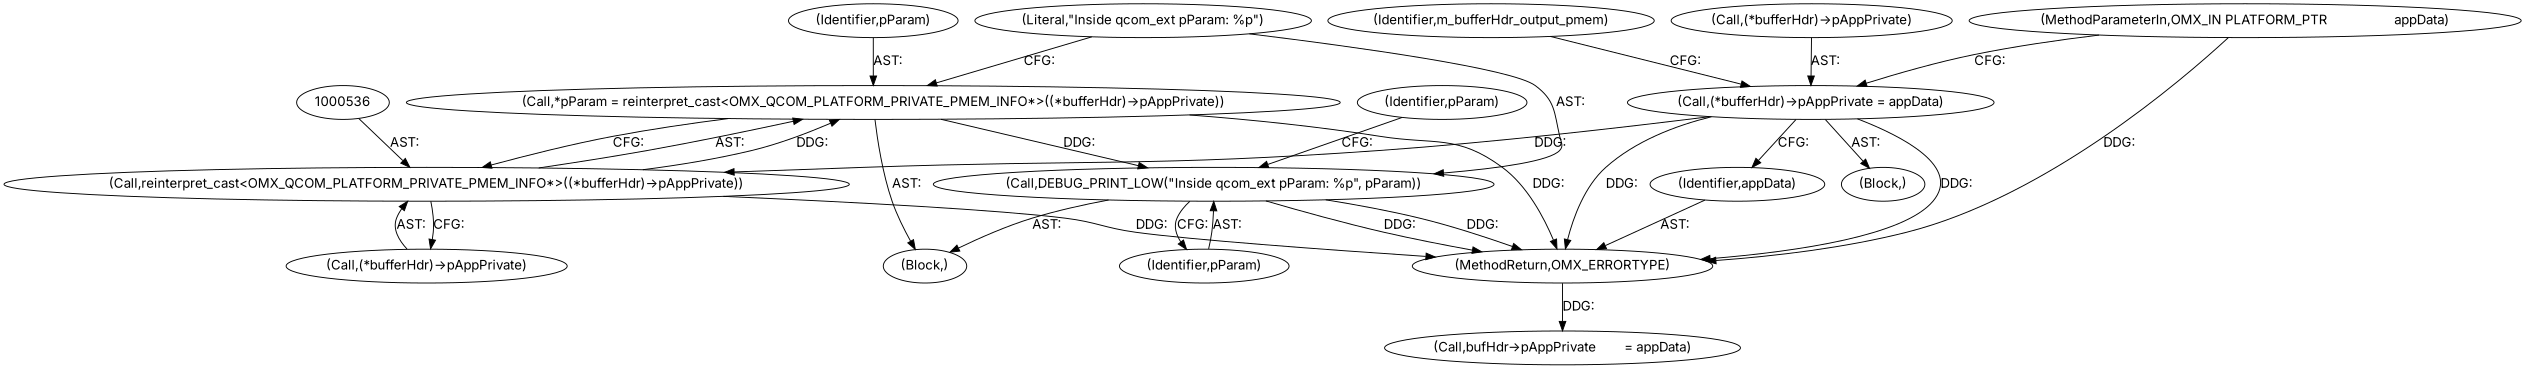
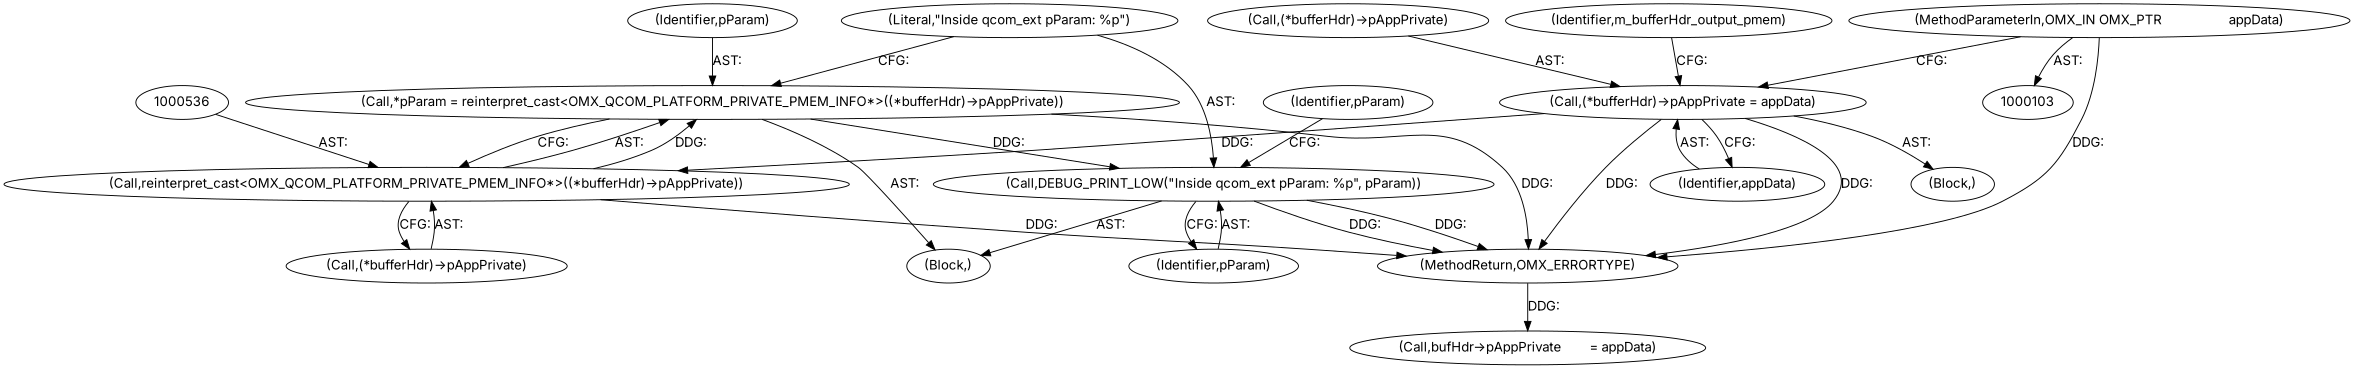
  digraph {
    fontname=Inter
    node [fontname=Inter]
    edge [fontname=Inter]
    n1 [label="(Call,*pParam = reinterpret_cast<OMX_QCOM_PLATFORM_PRIVATE_PMEM_INFO*>((*bufferHdr)->pAppPrivate))"]
    n2 [label="(Call,reinterpret_cast<OMX_QCOM_PLATFORM_PRIVATE_PMEM_INFO*>((*bufferHdr)->pAppPrivate))"]
    n3 [label="(Call,DEBUG_PRINT_LOW(\"Inside qcom_ext pParam: %p\", pParam))"]
    n4 [label="(MethodReturn,OMX_ERRORTYPE)"]
    n5 [label="(Block,)"]
    n6 [label="(Call,(*bufferHdr)->pAppPrivate)"]
    n7 [label="(Identifier,pParam)"]
    n8 [label="(Call,bufHdr->pAppPrivate        = appData)"]
    n9 [label="(Call,(*bufferHdr)->pAppPrivate = appData)"]
    n10 [label="(Identifier,appData)"]
    n11 [label="(Block,)"]
-   n12 [label="(MethodParameterIn,OMX_IN PLATFORM_PTR                   appData)"]
+   n12 [label="(MethodParameterIn,OMX_IN OMX_PTR                   appData)"]
+   1000103
    n14 [label="(Call,(*bufferHdr)->pAppPrivate)"]
    n15 [label="(Identifier,pParam)"]
    n16 [label="(Literal,\"Inside qcom_ext pParam: %p\")"]
    n17 [label="(Identifier,m_bufferHdr_output_pmem)"]
    n18 [label="(Identifier,pParam)"]
    1000536
    n1 -> n2 [label="CFG: "]
    n1 -> n3 [label="DDG: "]
    n1 -> n4 [label="DDG: "]
    n1 -> n5 [label="AST: "]
    n2 -> n1 [label="AST: "]
    n2 -> n1 [label="DDG: "]
    n2 -> n4 [label="DDG: "]
    n2 -> n6 [label="CFG: "]
    n3 -> n4 [label="DDG: "]
    n3 -> n4 [label="DDG: "]
    n3 -> n5 [label="AST: "]
    n3 -> n7 [label="CFG: "]
    n4 -> n8 [label="DDG: "]
    n6 -> n2 [label="AST: "]
    n7 -> n3 [label="AST: "]
    n9 -> n2 [label="DDG: "]
    n9 -> n4 [label="DDG: "]
    n9 -> n4 [label="DDG: "]
    n9 -> n10 [label="CFG: "]
    n9 -> n11 [label="AST: "]
-   n10 -> n4 [label="AST: "]
+   n10 -> n9 [label="AST: "]
    n12 -> n4 [label="DDG: "]
    n12 -> n9 [label="CFG: "]
+   n12 -> 1000103 [label="AST: "]
    n14 -> n9 [label="AST: "]
    n15 -> n1 [label="AST: "]
    n16 -> n1 [label="CFG: "]
    n16 -> n3 [label="AST: "]
    n17 -> n9 [label="CFG: "]
    n18 -> n3 [label="CFG: "]
    1000536 -> n2 [label="AST: "]
  }
